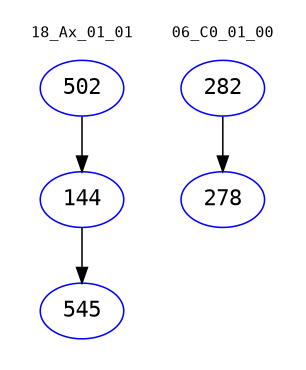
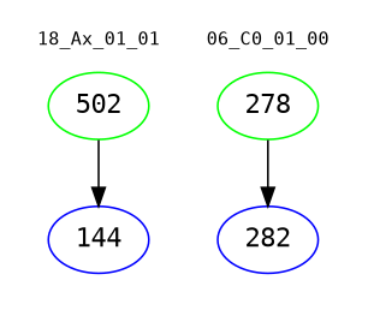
  digraph {
    fontname="DejaVu Sans Mono"
    node [color=blue fontname="DejaVu Sans Mono"]
    edge [color=black fontname="DejaVu Sans Mono"]
-   n1 [label=502]
+   n1 [color=green label=502]
    n2 [label=144]
-   n3 [label=545]
-   n4 [label=278]
+   n4 [color=green label=278]
    n5 [label=282]
    subgraph cluster_1 {
      color=white
      fontsize=10
      label="18_Ax_01_01"
      n1
      n2
-     n3
    }
    subgraph cluster_2 {
      color=white
      fontsize=10
      label="06_C0_01_00"
      n4
      n5
    }
    n1 -> n2
-   n2 -> n3
-   n5 -> n4
+   n4 -> n5
  }
